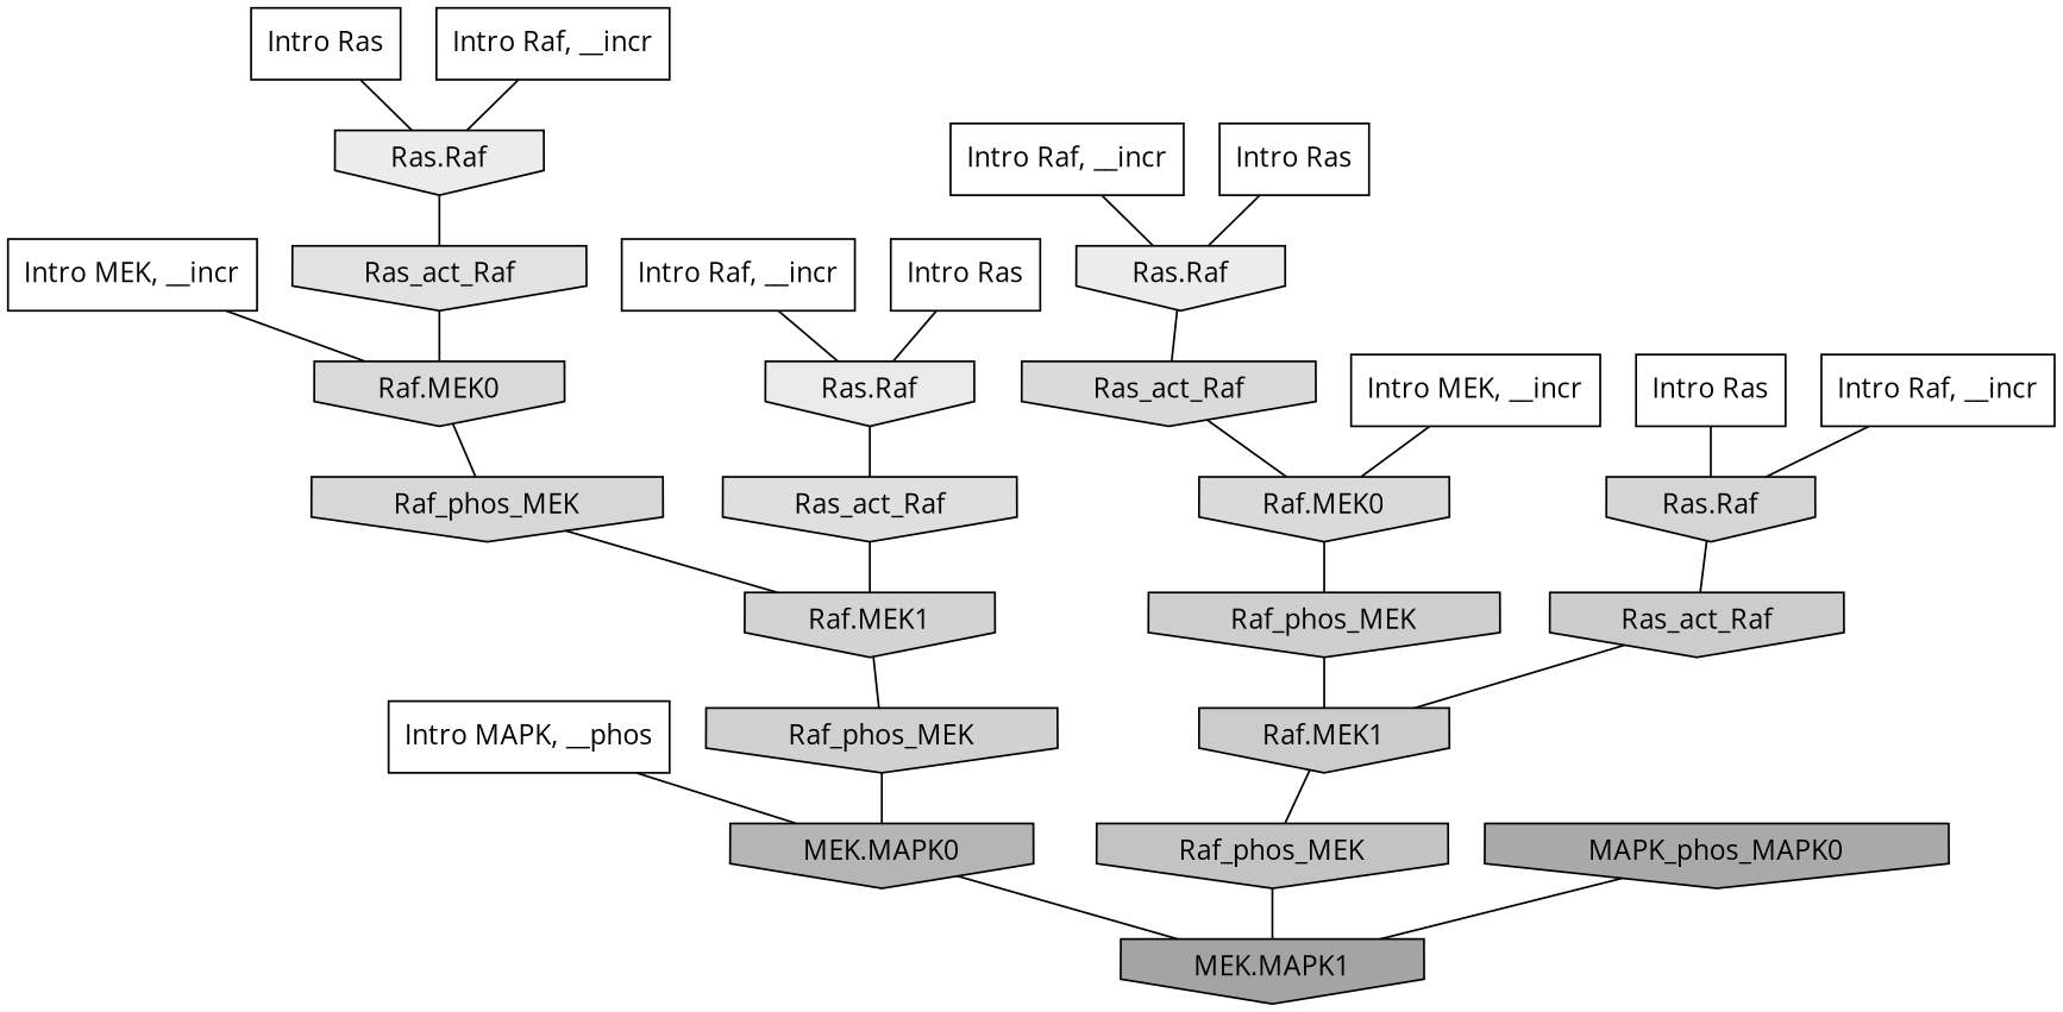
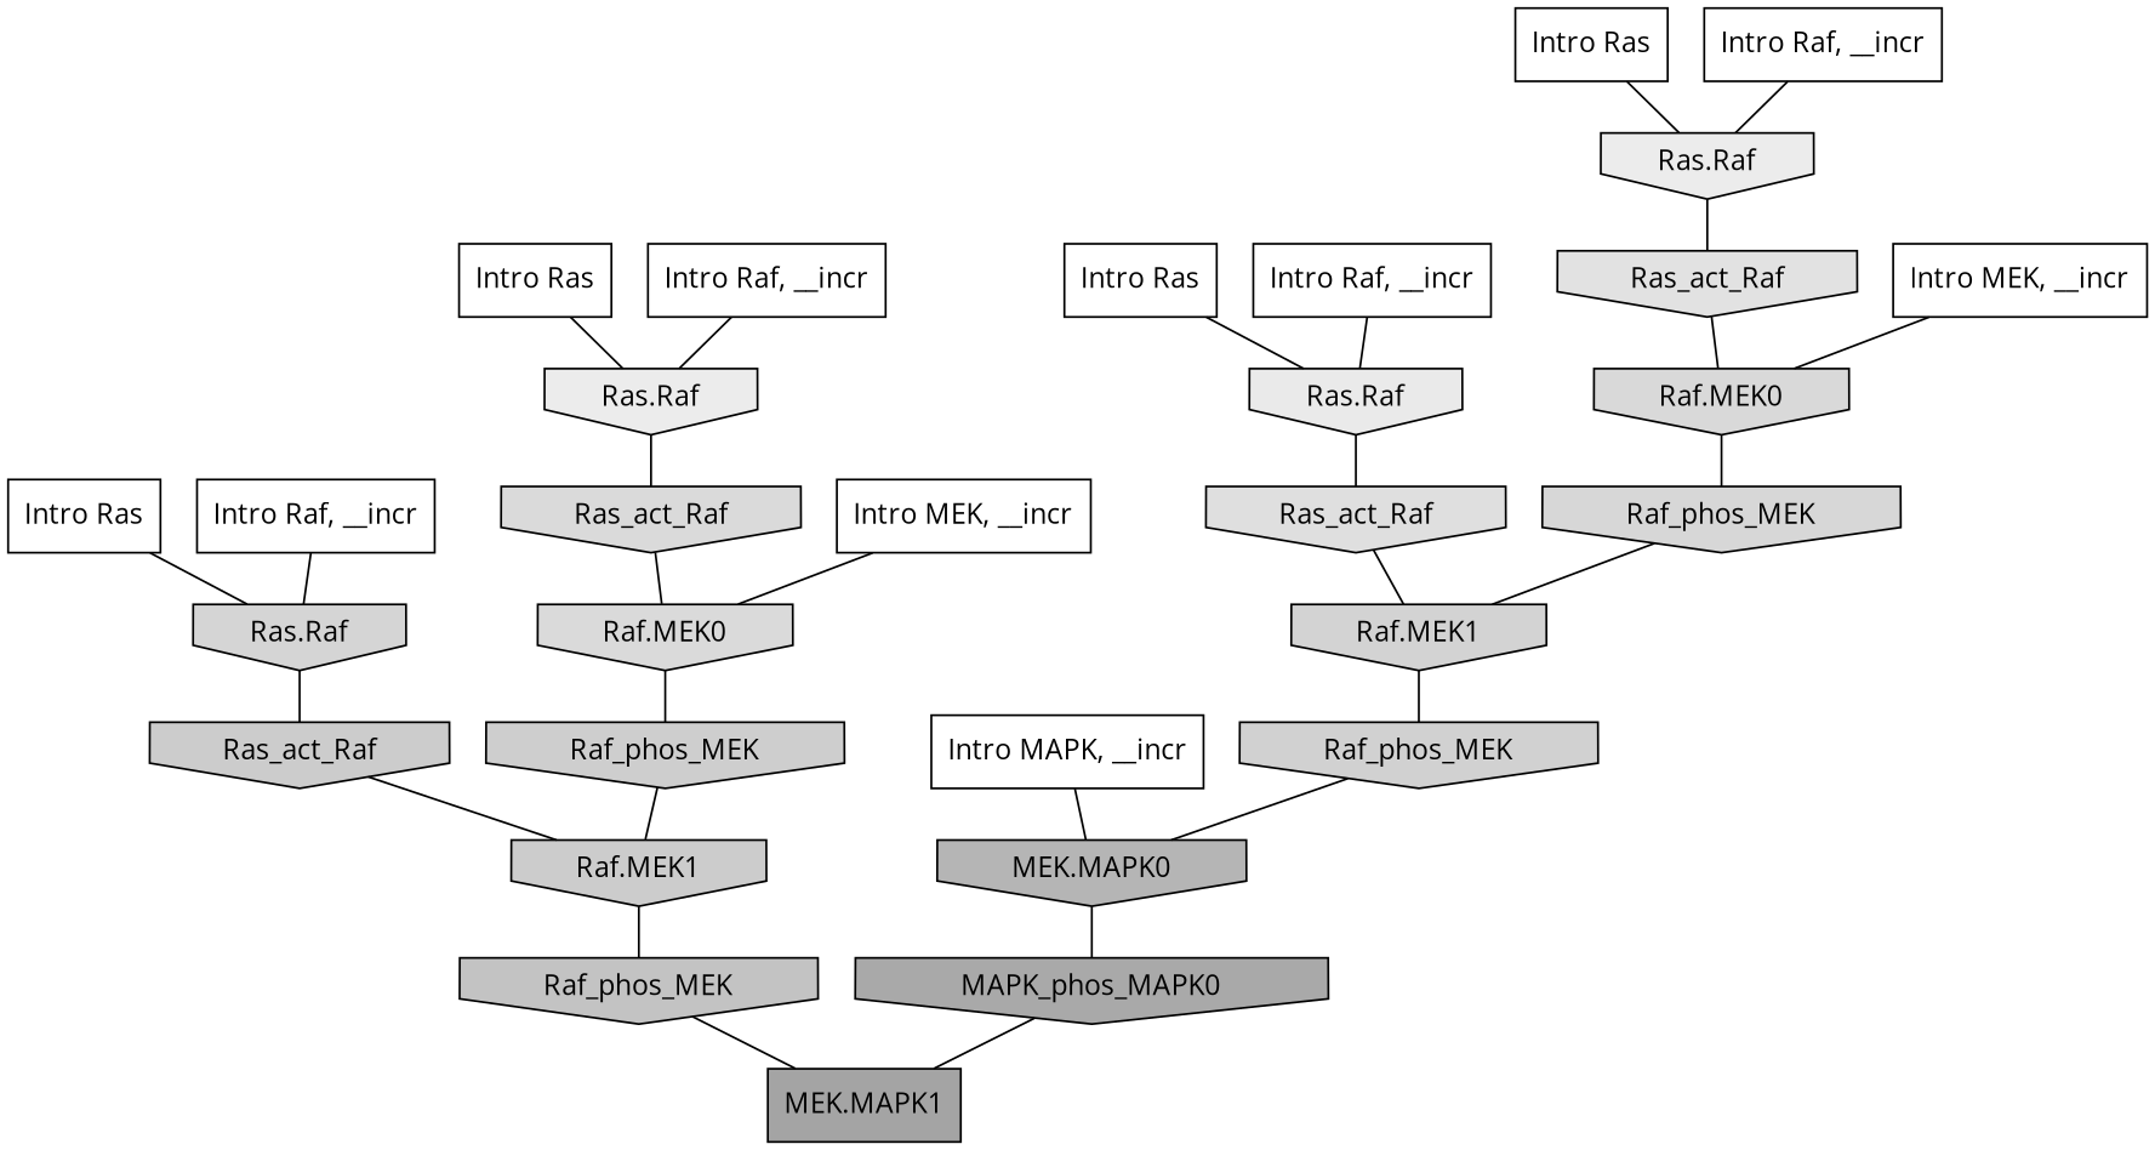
  digraph {
    fontname="Open Sans"
    rankdir=TB
    ranksep=0.30
    node [fillcolor="0.000 0.000 1.000" fontname="Open Sans" shape=invhouse style=filled]
    edge [color="0.000 0.000 0.000" dir=none fontname="Open Sans"]
    n1 [label="Intro Ras" shape=rectangle]
    n2 [fillcolor="0.000 0.000 0.834" label="Ras.Raf"]
    n3 [fillcolor="0.000 0.000 0.800" label=Ras_act_Raf]
    n4 [label="Intro Ras" shape=rectangle]
    n5 [fillcolor="0.000 0.000 0.924" label="Ras.Raf"]
    n6 [fillcolor="0.000 0.000 0.852" label=Ras_act_Raf]
    n7 [label="Intro Ras" shape=rectangle]
    n8 [fillcolor="0.000 0.000 0.917" label="Ras.Raf"]
    n9 [fillcolor="0.000 0.000 0.873" label=Ras_act_Raf]
    n10 [label="Intro Ras" shape=rectangle]
    n11 [fillcolor="0.000 0.000 0.924" label="Ras.Raf"]
    n12 [fillcolor="0.000 0.000 0.886" label=Ras_act_Raf]
    n13 [label="Intro Raf, __incr" shape=rectangle]
    n14 [label="Intro Raf, __incr" shape=rectangle]
    n15 [label="Intro Raf, __incr" shape=rectangle]
    n16 [label="Intro Raf, __incr" shape=rectangle]
    n17 [label="Intro MEK, __incr" shape=rectangle]
    n18 [fillcolor="0.000 0.000 0.848" label="Raf.MEK0"]
    n19 [fillcolor="0.000 0.000 0.841" label=Raf_phos_MEK]
    n20 [label="Intro MEK, __incr" shape=rectangle]
    n21 [fillcolor="0.000 0.000 0.852" label="Raf.MEK0"]
    n22 [fillcolor="0.000 0.000 0.806" label=Raf_phos_MEK]
-   n23 [label="Intro MAPK, __phos" shape=rectangle]
+   n23 [label="Intro MAPK, __incr" shape=rectangle]
    n24 [fillcolor="0.000 0.000 0.709" label="MEK.MAPK0"]
    n25 [fillcolor="0.000 0.000 0.664" label=MAPK_phos_MAPK0]
    n26 [fillcolor="0.000 0.000 0.827" label="Raf.MEK1"]
    n27 [fillcolor="0.000 0.000 0.820" label=Raf_phos_MEK]
    n28 [fillcolor="0.000 0.000 0.800" label="Raf.MEK1"]
    n29 [fillcolor="0.000 0.000 0.762" label=Raf_phos_MEK]
-   n30 [fillcolor="0.000 0.000 0.644" label="MEK.MAPK1"]
+   n30 [fillcolor="0.000 0.000 0.644" label="MEK.MAPK1" shape=box]
    n1 -> n2
    n2 -> n3
    n3 -> n28
    n4 -> n5
    n5 -> n6
    n6 -> n21
    n7 -> n8
    n8 -> n9
    n9 -> n26
    n10 -> n11
    n11 -> n12
    n12 -> n18
    n13 -> n11
    n14 -> n2
    n15 -> n8
    n16 -> n5
    n17 -> n18
    n18 -> n19
    n19 -> n26
    n20 -> n21
    n21 -> n22
    n22 -> n28
    n23 -> n24
-   n24 -> n30
+   n24 -> n25
    n25 -> n30
    n26 -> n27
    n27 -> n24
    n28 -> n29
    n29 -> n30
  }
